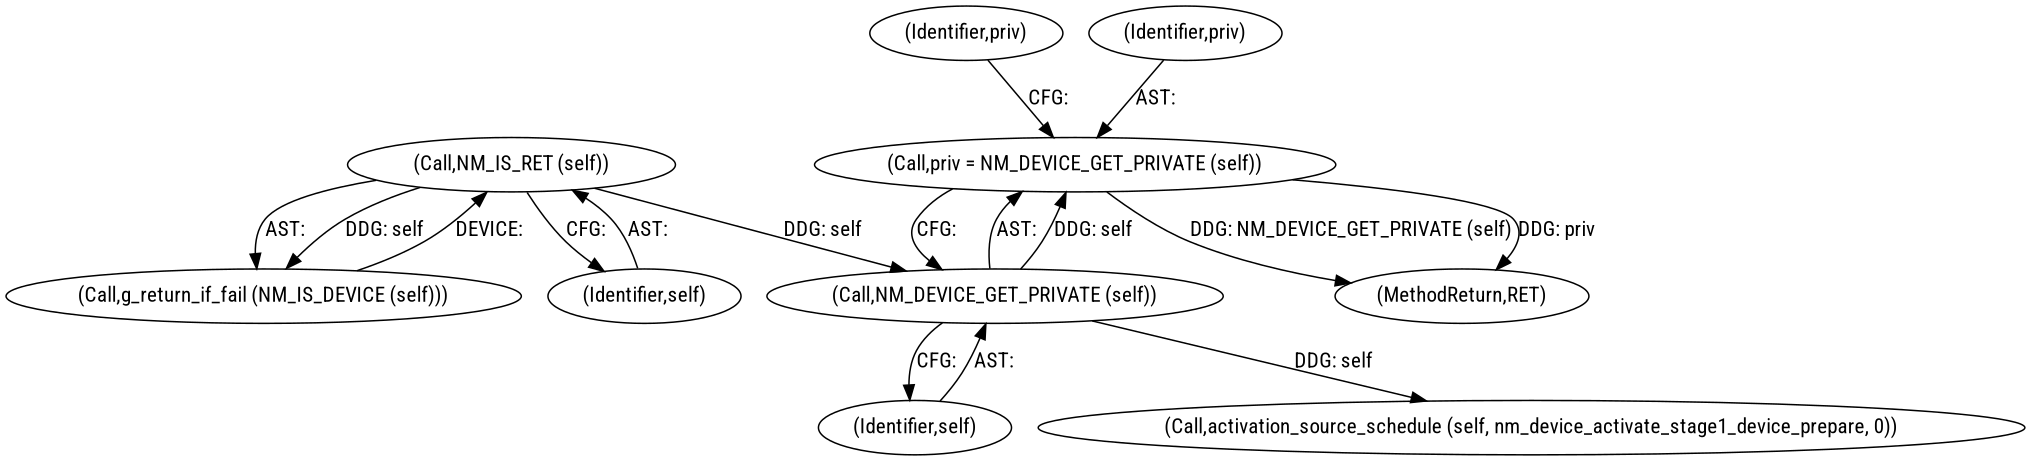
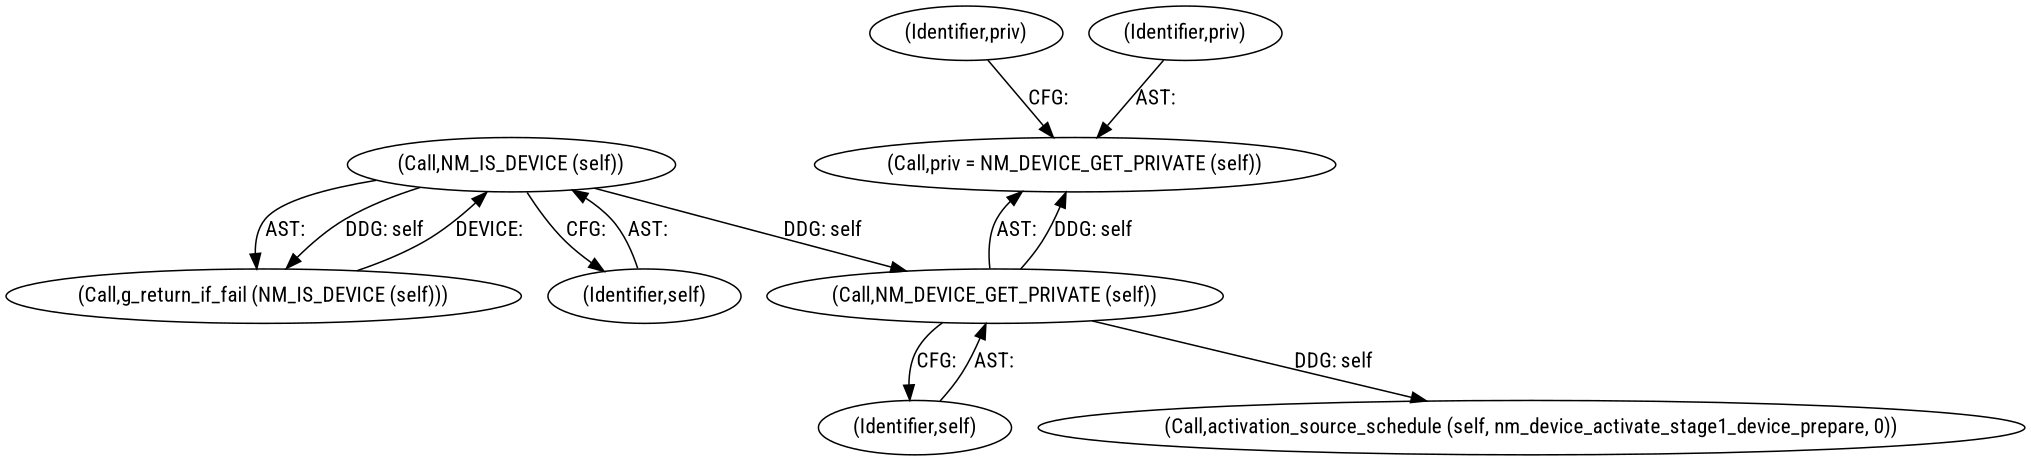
  digraph {
    fontname="Roboto Condensed"
    node [fontname="Roboto Condensed"]
    edge [fontname="Roboto Condensed"]
    n1 [label="(Call,priv = NM_DEVICE_GET_PRIVATE (self))"]
    n2 [label="(Call,NM_DEVICE_GET_PRIVATE (self))"]
-   n3 [label="(MethodReturn,RET)"]
    n4 [label="(Identifier,self)"]
    n5 [label="(Call,activation_source_schedule (self, nm_device_activate_stage1_device_prepare, 0))"]
-   n6 [label="(Call,NM_IS_RET (self))"]
+   n6 [label="(Call,NM_IS_DEVICE (self))"]
    n7 [label="(Call,g_return_if_fail (NM_IS_DEVICE (self)))"]
    n8 [label="(Identifier,self)"]
    n9 [label="(Identifier,priv)"]
    n10 [label="(Identifier,priv)"]
-   n1 -> n2 [label="CFG: "]
-   n1 -> n3 [label="DDG: NM_DEVICE_GET_PRIVATE (self)"]
-   n1 -> n3 [label="DDG: priv"]
    n2 -> n1 [label="AST: "]
    n2 -> n1 [label="DDG: self"]
    n2 -> n4 [label="CFG: "]
    n2 -> n5 [label="DDG: self"]
    n4 -> n2 [label="AST: "]
    n6 -> n2 [label="DDG: self"]
    n6 -> n7 [label="AST: "]
    n6 -> n7 [label="DDG: self"]
    n6 -> n8 [label="CFG: "]
    n7 -> n6 [label="DEVICE: "]
    n8 -> n6 [label="AST: "]
    n9 -> n1 [label="CFG: "]
    n10 -> n1 [label="AST: "]
  }
